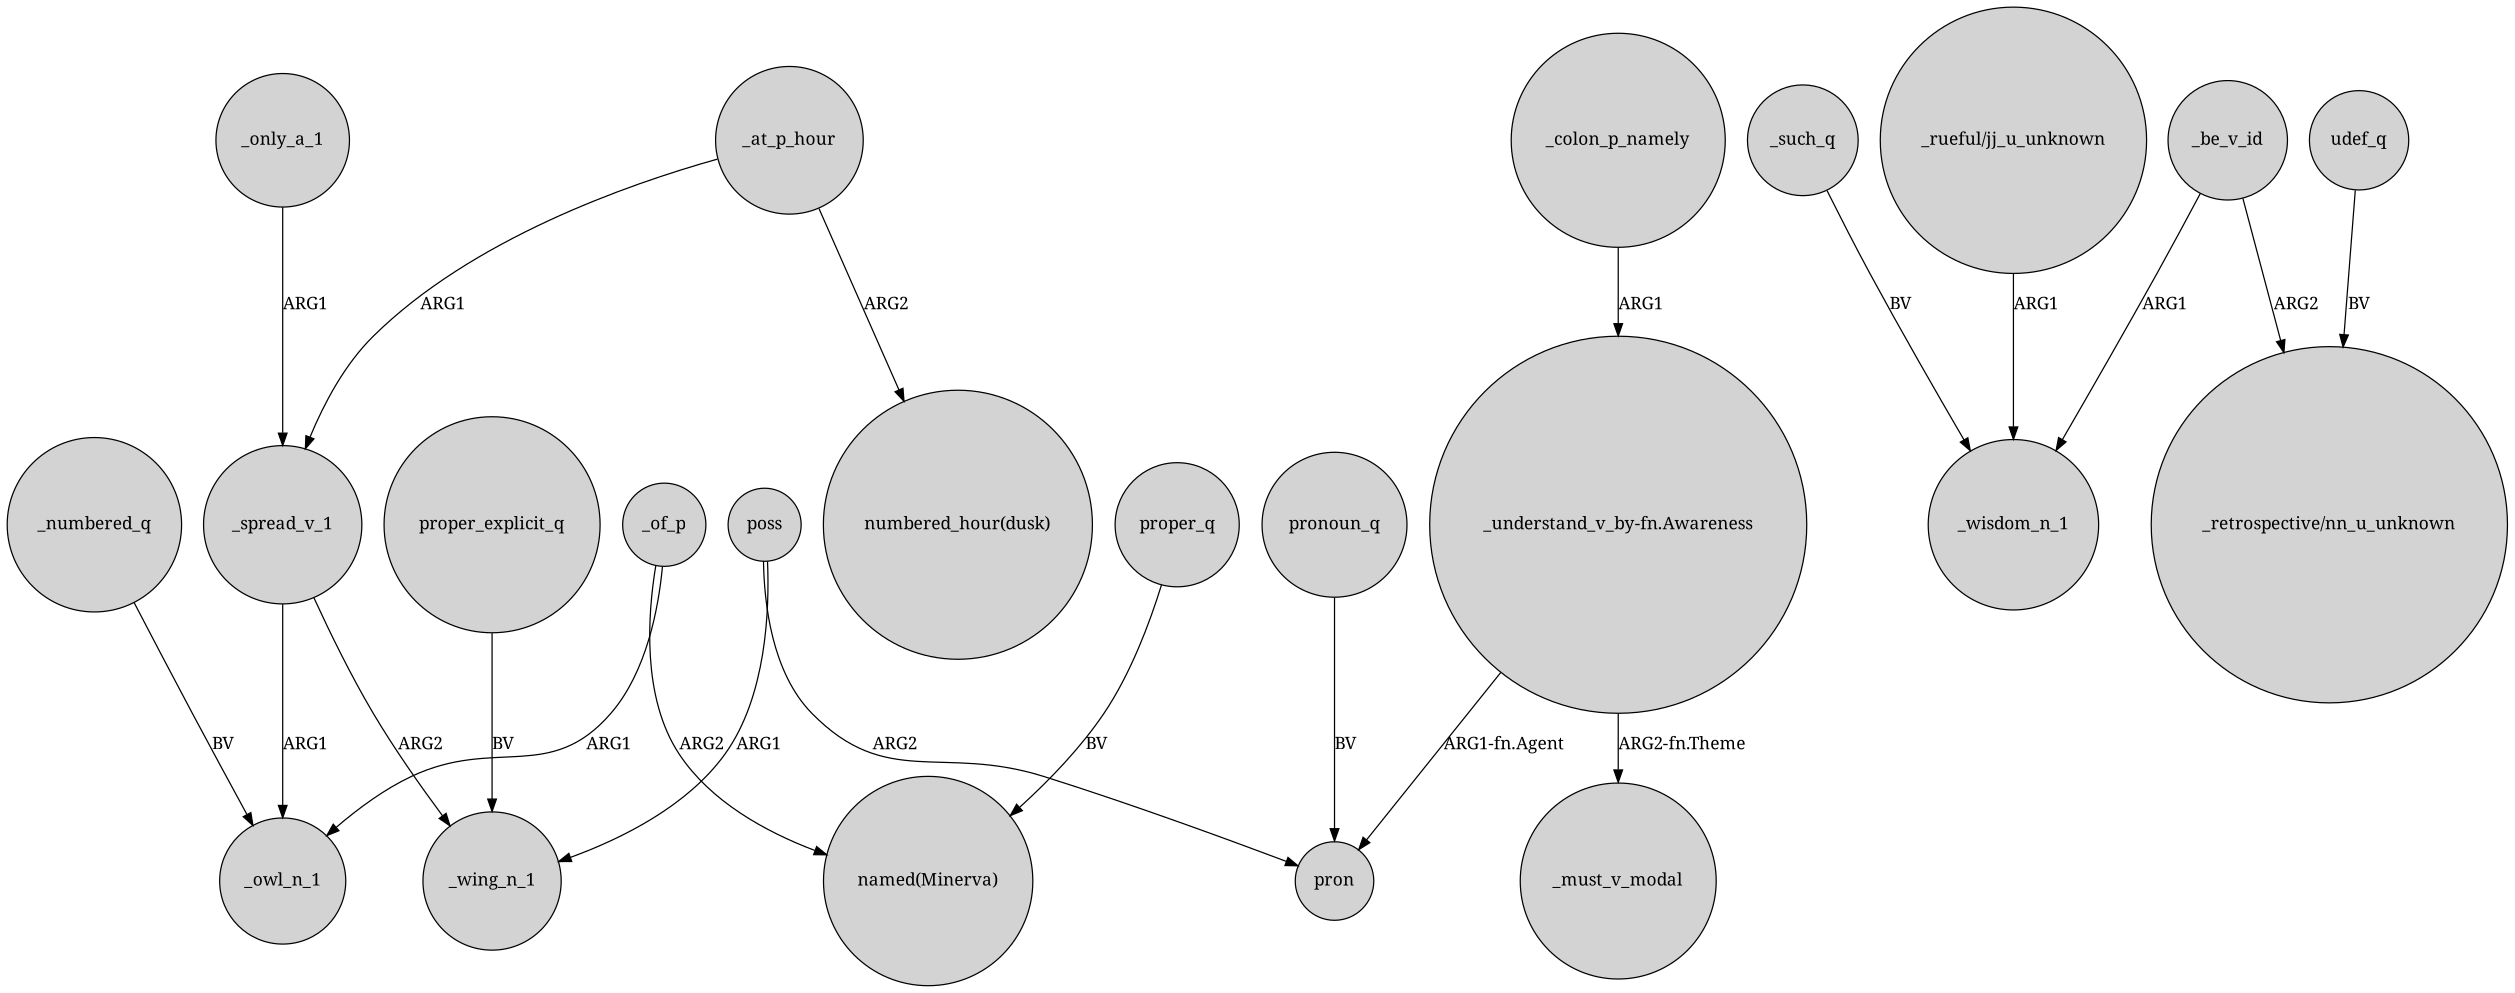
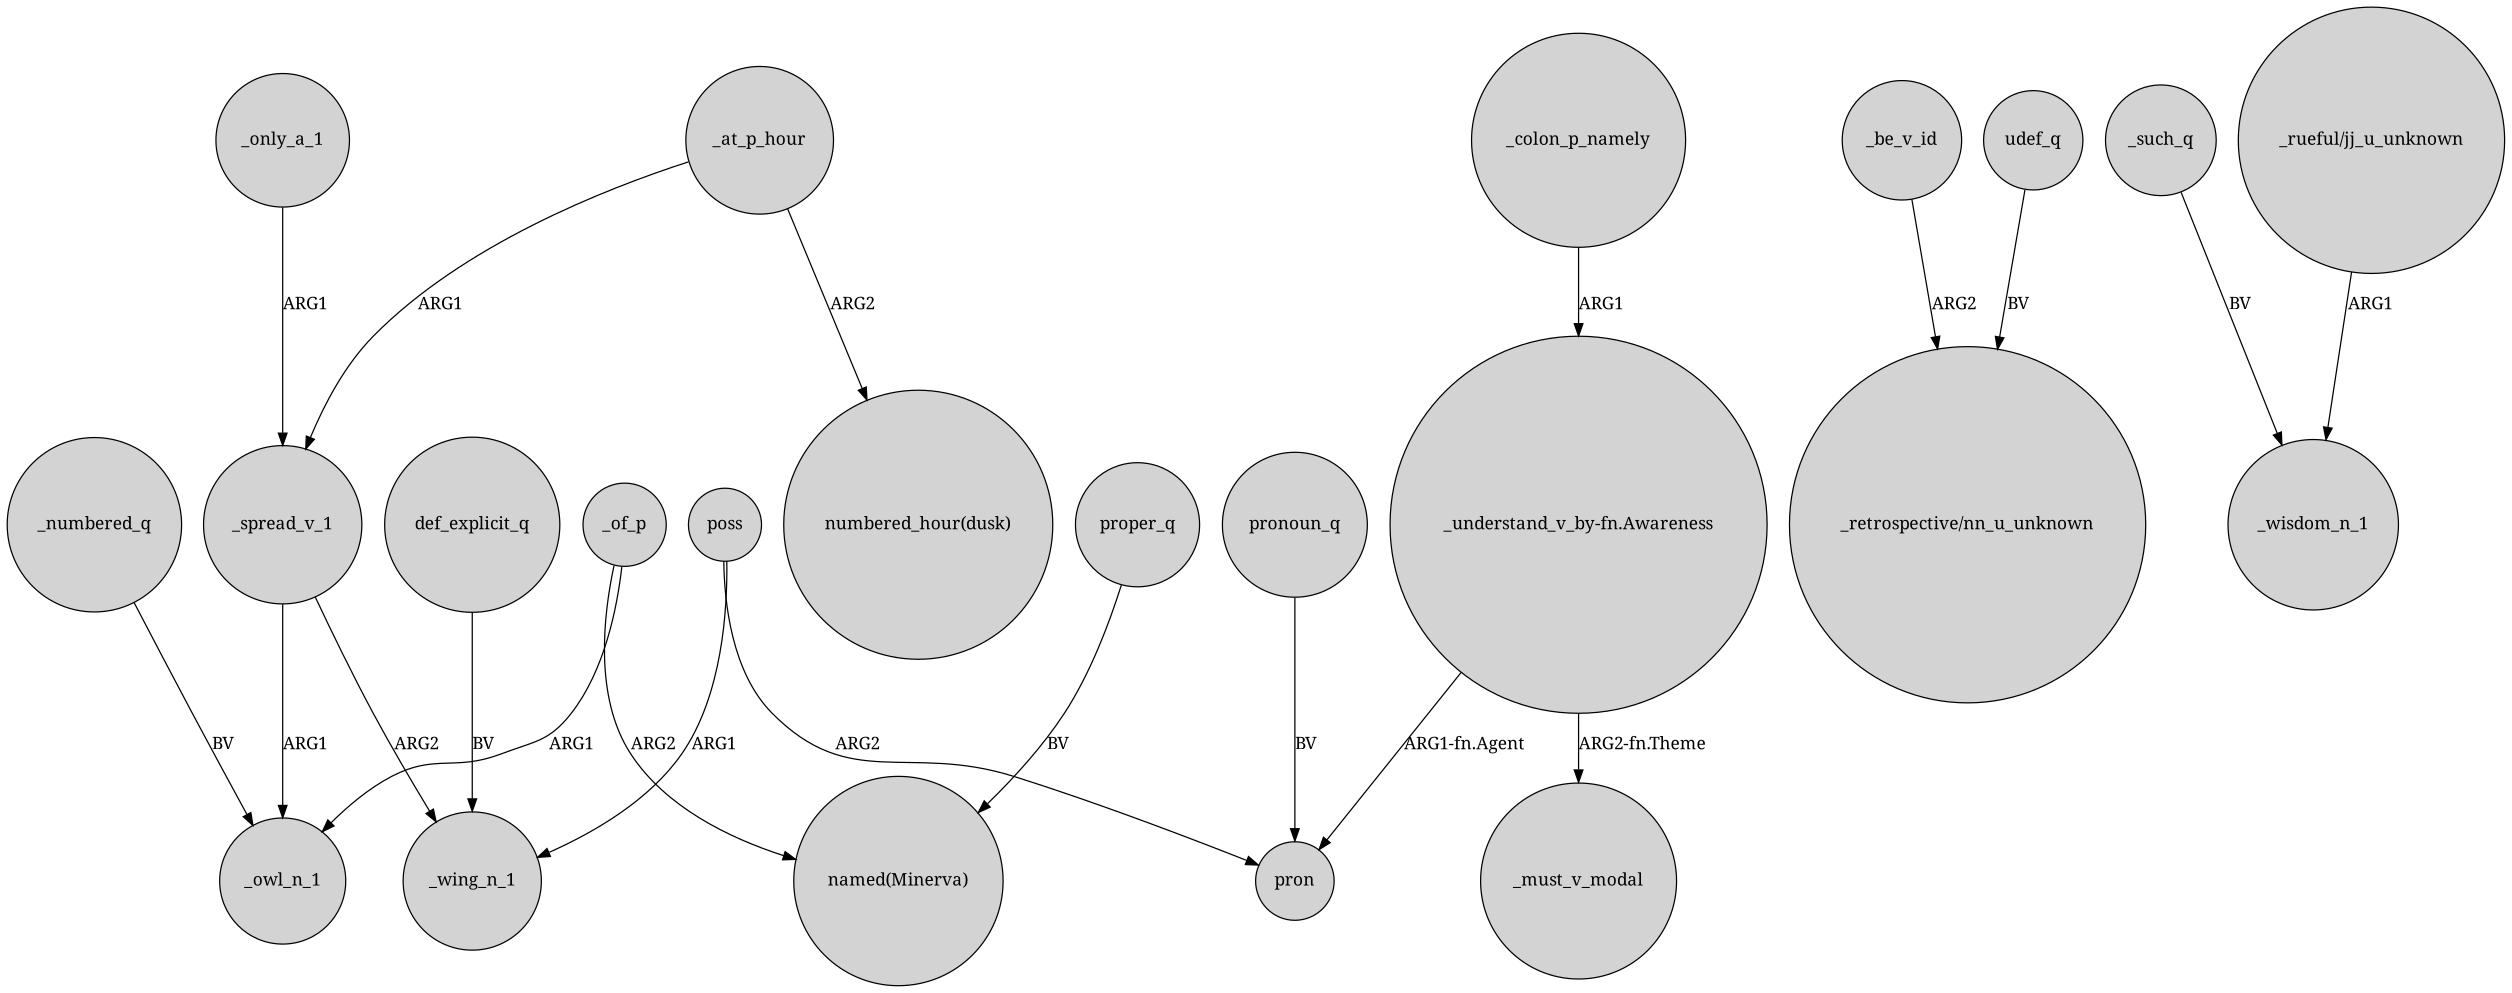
  digraph {
    fontname="Noto Serif"
    node [fontname="Noto Serif" shape=circle style=filled]
    edge [fontname="Noto Serif"]
    _of_p
    _owl_n_1
    "named(Minerva)"
    n4 [label=_at_p_hour]
    "numbered_hour(dusk)"
    _spread_v_1
    _wing_n_1
-   def_explicit_q [label=proper_explicit_q]
+   def_explicit_q
    poss
    pron
    "_understand_v_by-fn.Awareness"
    _must_v_modal
    _be_v_id
    _wisdom_n_1
    "_retrospective/nn_u_unknown"
    _only_a_1
    pronoun_q
    _such_q
    proper_q
    _colon_p_namely
    "_rueful/jj_u_unknown"
    udef_q
    n23 [label=_numbered_q]
    _of_p -> _owl_n_1 [label=ARG1]
    _of_p -> "named(Minerva)" [label=ARG2]
    n4 -> "numbered_hour(dusk)" [label=ARG2]
    n4 -> _spread_v_1 [label=ARG1]
    _spread_v_1 -> _owl_n_1 [label=ARG1]
    _spread_v_1 -> _wing_n_1 [label=ARG2]
    def_explicit_q -> _wing_n_1 [label=BV]
    poss -> _wing_n_1 [label=ARG1]
    poss -> pron [label=ARG2]
    "_understand_v_by-fn.Awareness" -> pron [label="ARG1-fn.Agent"]
    "_understand_v_by-fn.Awareness" -> _must_v_modal [label="ARG2-fn.Theme"]
-   _be_v_id -> _wisdom_n_1 [label=ARG1]
    _be_v_id -> "_retrospective/nn_u_unknown" [label=ARG2]
    _only_a_1 -> _spread_v_1 [label=ARG1]
    pronoun_q -> pron [label=BV]
    _such_q -> _wisdom_n_1 [label=BV]
    proper_q -> "named(Minerva)" [label=BV]
    _colon_p_namely -> "_understand_v_by-fn.Awareness" [label=ARG1]
    "_rueful/jj_u_unknown" -> _wisdom_n_1 [label=ARG1]
    udef_q -> "_retrospective/nn_u_unknown" [label=BV]
    n23 -> _owl_n_1 [label=BV]
  }
